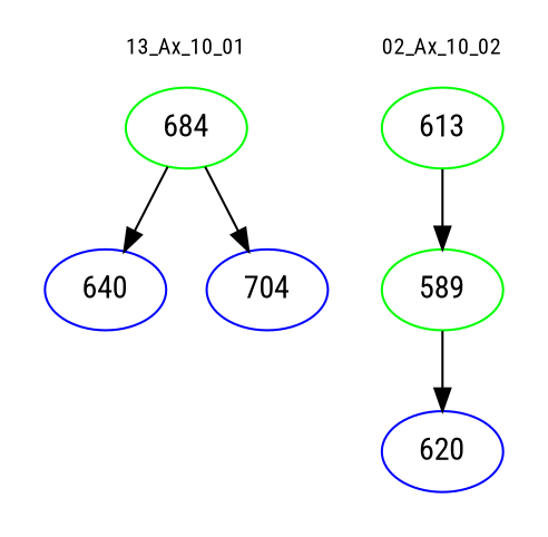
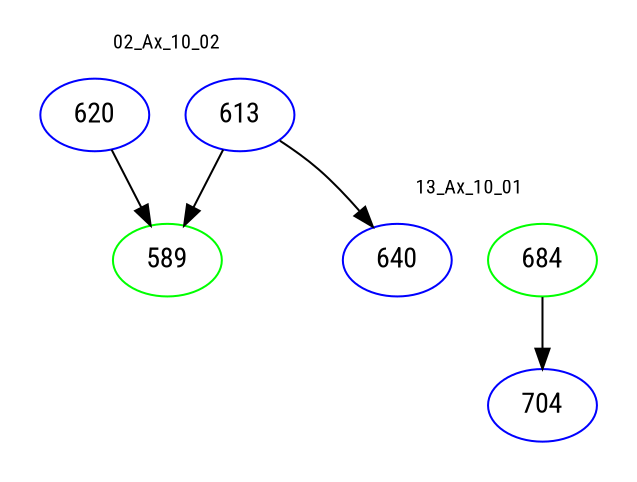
  digraph {
    fontname="Roboto Condensed"
    node [color=green fontname="Roboto Condensed"]
    edge [color=black fontname="Roboto Condensed"]
    n1 [label=684]
    n2 [color=blue label=640]
    n3 [color=blue label=704]
    n4 [label=589]
-   n5 [label=613]
+   n5 [color=blue label=613]
    n6 [color=blue label=620]
    subgraph cluster_1 {
      color=white
      fontsize=10
      label="13_Ax_10_01"
      n1
      n2
      n3
    }
    subgraph cluster_2 {
      color=white
      fontsize=10
      label="02_Ax_10_02"
      n4
      n5
      n6
    }
-   n1 -> n2
+   n5 -> n2
    n1 -> n3
-   n4 -> n6
+   n6 -> n4
    n5 -> n4
  }
